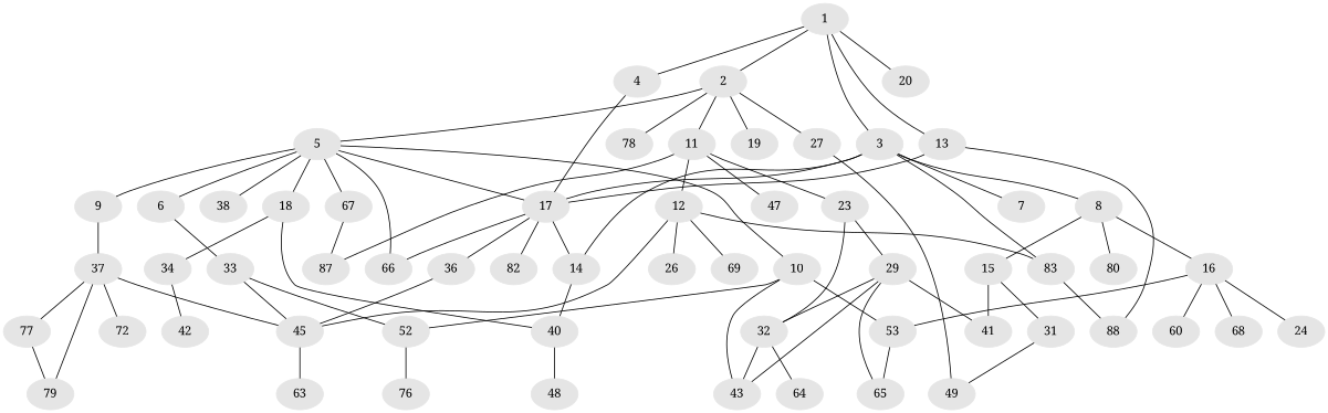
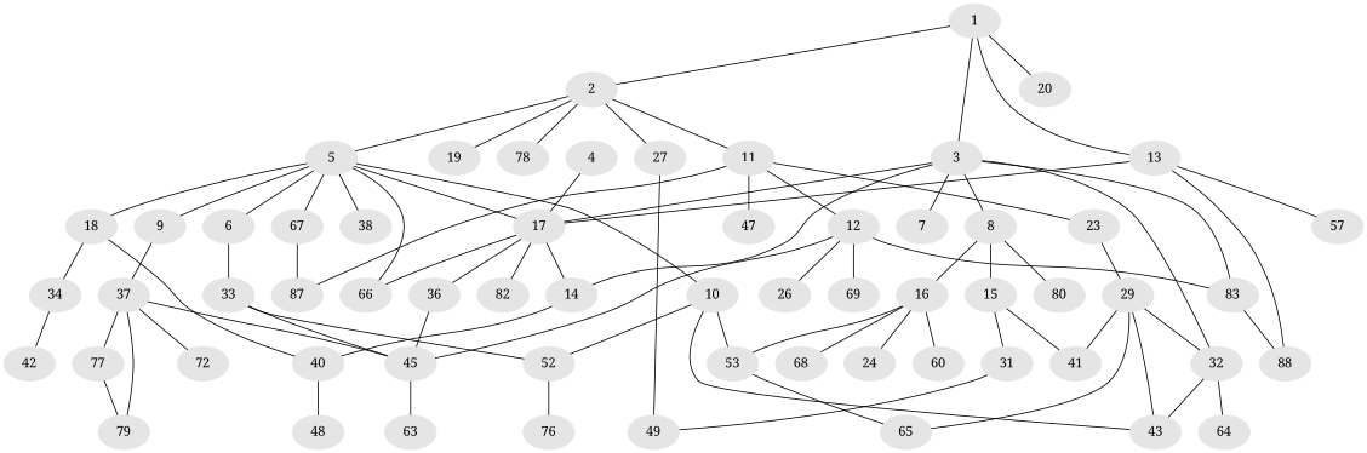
  graph {
    fontname="Noto Serif"
    node [color=gray90 fontname="Noto Serif" style=filled]
    edge [fontname="Noto Serif"]
    1 [super="+50"]
    2
    3 [super="+25"]
    4
    13 [super="+73"]
    20
    5 [super="+58"]
    11 [super="+51"]
    19
    27
    78
    7
    8
    14 [super="+59"]
    17 [super="+28"]
    32 [super="+55"]
    83
+   57
    88
    6
    9 [super="+21"]
    10 [super="+75"]
    18 [super="+22"]
    38 [super="+74"]
    66
    67 [super="+85"]
    12 [super="+46"]
    23
    47
    87
    49
    15 [super="+39"]
    16 [super="+44"]
    80
    40 [super="+86"]
    36 [super="+54"]
    82
    43 [super="+71"]
    64
    33 [super="+70"]
    37 [super="+62"]
    52 [super="+61"]
    53 [super="+56"]
    34 [super="+35"]
    45 [super="+81"]
    31
    41
    24
    60
    68
    72
    77
    79
    76
    65
    26
    69
    29 [super="+30"]
    63 [super="+84"]
    48
    42
    1 -- 2
    1 -- 3
-   1 -- 4
    1 -- 13
    1 -- 20
    2 -- 5
    2 -- 11
    2 -- 19
    2 -- 27
    2 -- 78
    3 -- 7
    3 -- 8
    3 -- 14
    3 -- 17
-   23 -- 32
+   3 -- 32
    3 -- 83
    4 -- 17
    13 -- 17
+   13 -- 57
    13 -- 88
    5 -- 17
    5 -- 6
    5 -- 9 [weight=2]
    5 -- 10
    5 -- 18
    5 -- 38
    5 -- 66
    5 -- 67
    11 -- 12
    11 -- 23
    11 -- 47
    11 -- 87
    27 -- 49
    8 -- 15
    8 -- 16
    8 -- 80
    14 -- 40
    17 -- 14
    17 -- 66
    17 -- 36
    17 -- 82
    32 -- 43
    32 -- 64
    83 -- 88
    6 -- 33
    9 -- 37
    10 -- 43
    10 -- 52
    10 -- 53
    18 -- 40
    18 -- 34
    67 -- 87
    12 -- 83
    12 -- 45
    12 -- 26
    12 -- 69
    23 -- 29
    15 -- 31
    15 -- 41
    16 -- 53
    16 -- 24
    16 -- 60
    16 -- 68
    40 -- 48
    36 -- 45
    33 -- 52
    33 -- 45
    37 -- 45
    37 -- 72
    37 -- 77
    37 -- 79
    52 -- 76
    53 -- 65
    34 -- 42
    45 -- 63
    31 -- 49
    77 -- 79
    29 -- 32
    29 -- 43
    29 -- 41
    29 -- 65
  }
